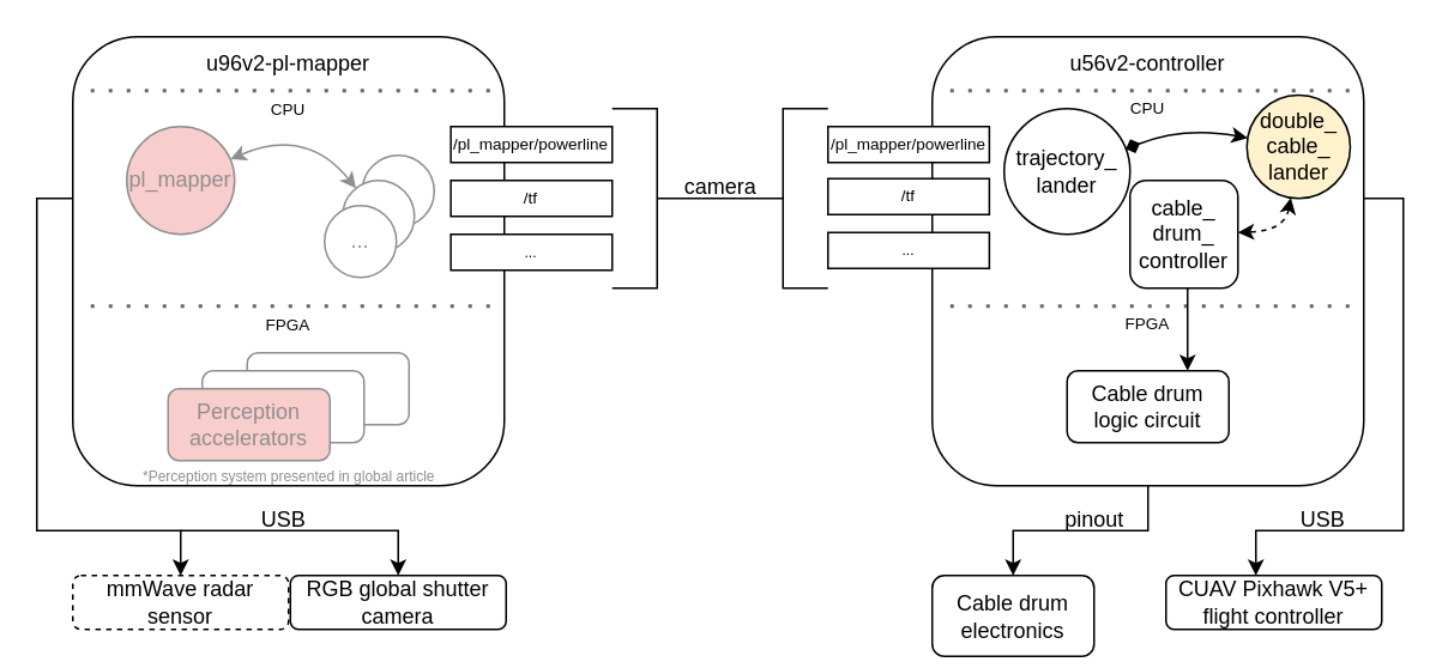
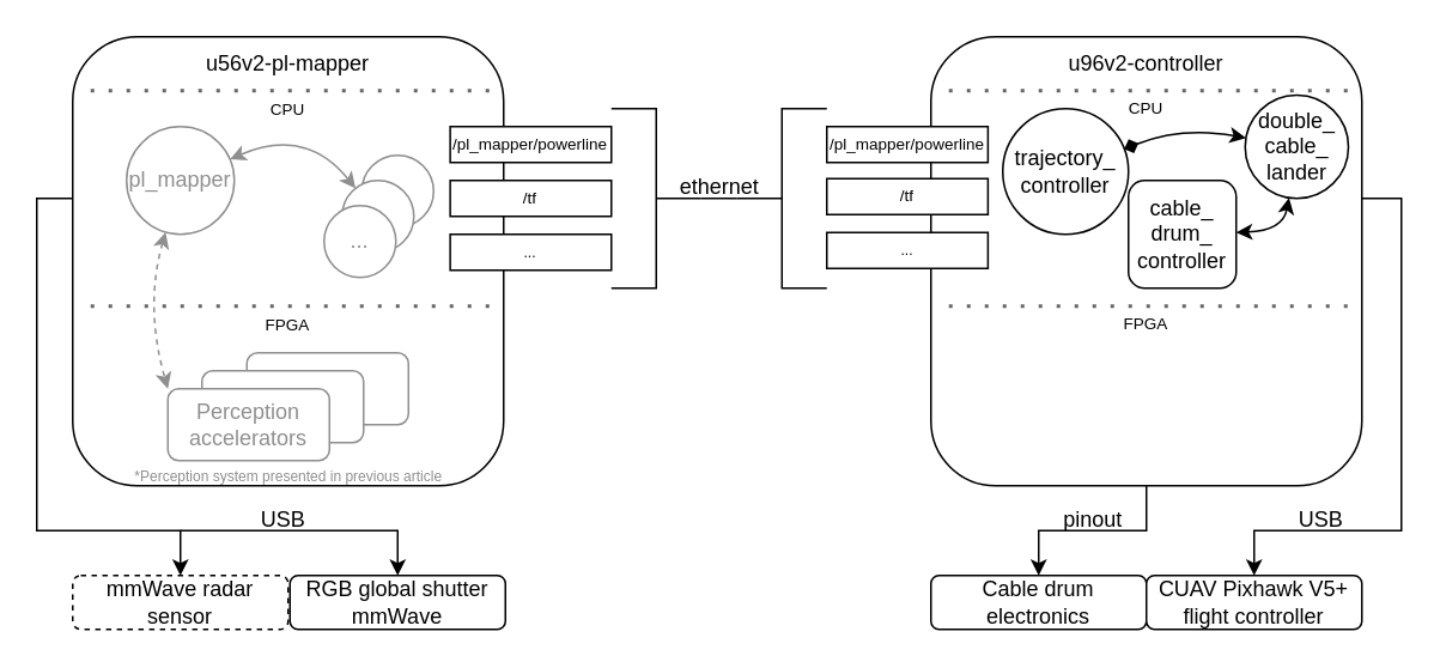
  <mxCell id="0" />
  <mxCell id="1" parent="0" />
  <mxCell id="2" style="edgeStyle=orthogonalEdgeStyle;rounded=0;orthogonalLoop=1;jettySize=auto;html=1;strokeColor=#000000;fontSize=8;fontColor=#000000;startArrow=none;startFill=0;endArrow=classic;endFill=1;" edge="1" parent="1" source="3" target="44"><mxGeometry relative="1" as="geometry"><Array as="points"><mxPoint x="20" y="110" /><mxPoint x="20" y="295" /><mxPoint x="100" y="295" /></Array></mxGeometry></mxCell>
  <mxCell id="3" value="" style="rounded=1;whiteSpace=wrap;html=1;" vertex="1" parent="1"><mxGeometry x="40" y="20" width="240" height="250" as="geometry" /></mxCell>
- <mxCell id="4" value="u96v2-pl-mapper" style="text;html=1;strokeColor=none;fillColor=none;align=center;verticalAlign=middle;whiteSpace=wrap;rounded=0;" vertex="1" parent="1"><mxGeometry x="105" y="20" width="110" height="30" as="geometry" /></mxCell>
+ <mxCell id="4" value="u56v2-pl-mapper" style="text;html=1;strokeColor=none;fillColor=none;align=center;verticalAlign=middle;whiteSpace=wrap;rounded=0;" vertex="1" parent="1"><mxGeometry x="105" y="20" width="110" height="30" as="geometry" /></mxCell>
  <mxCell id="5" value="" style="endArrow=none;dashed=1;html=1;dashPattern=1 4;strokeWidth=2;rounded=0;fillColor=#f5f5f5;strokeColor=#666666;" edge="1" parent="1"><mxGeometry width="50" height="50" relative="1" as="geometry"><mxPoint x="50" y="50" as="sourcePoint" /><mxPoint x="280" y="50" as="targetPoint" /></mxGeometry></mxCell>
  <mxCell id="6" value="&lt;font style=&quot;font-size: 9px;&quot;&gt;CPU&lt;/font&gt;" style="text;html=1;strokeColor=none;fillColor=none;align=center;verticalAlign=middle;whiteSpace=wrap;rounded=0;fontColor=#000000;" vertex="1" parent="1"><mxGeometry x="105" y="45" width="110" height="30" as="geometry" /></mxCell>
- <mxCell id="7" value="&lt;font&gt;pl_mapper&lt;/font&gt;" style="ellipse;whiteSpace=wrap;html=1;aspect=fixed;fontColor=#8F8F8F;strokeColor=#8F8F8F;fillColor=#f8cecc;" vertex="1" parent="1"><mxGeometry x="70" y="70" width="60" height="60" as="geometry" /></mxCell>
+ <mxCell id="7" value="&lt;font&gt;pl_mapper&lt;/font&gt;" style="ellipse;whiteSpace=wrap;html=1;aspect=fixed;fontColor=#8F8F8F;strokeColor=#8F8F8F;" vertex="1" parent="1"><mxGeometry x="70" y="70" width="60" height="60" as="geometry" /></mxCell>
  <mxCell id="8" value="" style="curved=1;endArrow=classic;html=1;rounded=0;fontColor=#8F8F8F;strokeColor=#8F8F8F;startArrow=classic;startFill=1;" edge="1" parent="1" source="7" target="10"><mxGeometry width="50" height="50" relative="1" as="geometry"><mxPoint x="110" y="-10" as="sourcePoint" /><mxPoint x="198" y="90" as="targetPoint" /><Array as="points"><mxPoint x="170" y="70" /></Array></mxGeometry></mxCell>
  <mxCell id="9" value="" style="ellipse;whiteSpace=wrap;html=1;aspect=fixed;fontColor=#8F8F8F;strokeColor=#8F8F8F;" vertex="1" parent="1"><mxGeometry x="201" y="86" width="40" height="40" as="geometry" /></mxCell>
  <mxCell id="10" value="" style="ellipse;whiteSpace=wrap;html=1;aspect=fixed;fontColor=#8F8F8F;strokeColor=#8F8F8F;" vertex="1" parent="1"><mxGeometry x="190" y="100" width="40" height="40" as="geometry" /></mxCell>
  <mxCell id="11" value="..." style="ellipse;whiteSpace=wrap;html=1;aspect=fixed;fontColor=#8F8F8F;strokeColor=#8F8F8F;" vertex="1" parent="1"><mxGeometry x="180" y="114" width="40" height="40" as="geometry" /></mxCell>
  <mxCell id="12" value="" style="endArrow=none;dashed=1;html=1;dashPattern=1 4;strokeWidth=2;rounded=0;fillColor=#f5f5f5;strokeColor=#666666;" edge="1" parent="1"><mxGeometry width="50" height="50" relative="1" as="geometry"><mxPoint x="50" y="170" as="sourcePoint" /><mxPoint x="280" y="170" as="targetPoint" /></mxGeometry></mxCell>
  <mxCell id="13" value="&lt;font style=&quot;font-size: 9px;&quot;&gt;FPGA&lt;/font&gt;" style="text;html=1;strokeColor=none;fillColor=none;align=center;verticalAlign=middle;whiteSpace=wrap;rounded=0;fontSize=9;fontColor=#000000;" vertex="1" parent="1"><mxGeometry x="105" y="166" width="110" height="30" as="geometry" /></mxCell>
  <mxCell id="14" value="" style="rounded=1;whiteSpace=wrap;html=1;fontColor=#8F8F8F;strokeColor=#8F8F8F;" vertex="1" parent="1"><mxGeometry x="137" y="196" width="90" height="40" as="geometry" /></mxCell>
  <mxCell id="15" value="" style="rounded=1;whiteSpace=wrap;html=1;fontColor=#8F8F8F;strokeColor=#8F8F8F;" vertex="1" parent="1"><mxGeometry x="112" y="206" width="90" height="40" as="geometry" /></mxCell>
- <mxCell id="16" value="&lt;div&gt;Perception &lt;br&gt;&lt;/div&gt;&lt;div&gt;accelerators&lt;/div&gt;" style="rounded=1;whiteSpace=wrap;html=1;fontColor=#8F8F8F;strokeColor=#8F8F8F;fillColor=#f8cecc;" vertex="1" parent="1"><mxGeometry x="93" y="216" width="90" height="40" as="geometry" /></mxCell>
- <mxCell id="18" value="&lt;font style=&quot;font-size: 8px;&quot;&gt;*Perception system presented in global article&lt;/font&gt;" style="text;html=1;strokeColor=none;fillColor=none;align=center;verticalAlign=middle;whiteSpace=wrap;rounded=0;fontColor=#8F8F8F;fontSize=8;" vertex="1" parent="1"><mxGeometry x="69.75" y="260" width="180.5" height="10" as="geometry" /></mxCell>
+ <mxCell id="16" value="&lt;div&gt;Perception &lt;br&gt;&lt;/div&gt;&lt;div&gt;accelerators&lt;/div&gt;" style="rounded=1;whiteSpace=wrap;html=1;fontColor=#8F8F8F;strokeColor=#8F8F8F;" vertex="1" parent="1"><mxGeometry x="93" y="216" width="90" height="40" as="geometry" /></mxCell>
+ <mxCell id="17" value="" style="curved=1;endArrow=classic;html=1;rounded=0;strokeColor=#8F8F8F;fontColor=#8F8F8F;entryX=0;entryY=0;entryDx=0;entryDy=0;dashed=1;startArrow=classic;startFill=1;" edge="1" parent="1" source="7" target="16"><mxGeometry width="50" height="50" relative="1" as="geometry"><mxPoint x="60" y="190" as="sourcePoint" /><mxPoint x="110" y="140" as="targetPoint" /><Array as="points"><mxPoint x="80" y="170" /></Array></mxGeometry></mxCell>
+ <mxCell id="18" value="&lt;font style=&quot;font-size: 8px;&quot;&gt;*Perception system presented in previous article&lt;/font&gt;" style="text;html=1;strokeColor=none;fillColor=none;align=center;verticalAlign=middle;whiteSpace=wrap;rounded=0;fontColor=#8F8F8F;fontSize=8;" vertex="1" parent="1"><mxGeometry x="69.75" y="260" width="180.5" height="10" as="geometry" /></mxCell>
  <mxCell id="19" value="/pl_mapper/powerline" style="rounded=0;whiteSpace=wrap;html=1;strokeColor=#000000;fontSize=9;fontColor=#000000;" vertex="1" parent="1"><mxGeometry x="250.25" y="70" width="89.75" height="20" as="geometry" /></mxCell>
  <mxCell id="20" style="edgeStyle=orthogonalEdgeStyle;rounded=0;orthogonalLoop=1;jettySize=auto;html=1;strokeColor=#000000;fontSize=8;fontColor=#000000;startArrow=none;startFill=0;endArrow=classic;endFill=1;" edge="1" parent="1" source="22" target="49"><mxGeometry relative="1" as="geometry"><Array as="points" /></mxGeometry></mxCell>
  <mxCell id="21" style="edgeStyle=orthogonalEdgeStyle;rounded=0;orthogonalLoop=1;jettySize=auto;html=1;strokeColor=#000000;fontSize=12;fontColor=#8F8F8F;startArrow=none;startFill=0;endArrow=classic;endFill=1;" edge="1" parent="1" source="22" target="51"><mxGeometry relative="1" as="geometry"><Array as="points"><mxPoint x="780" y="110" /><mxPoint x="780" y="295" /><mxPoint x="698" y="295" /></Array></mxGeometry></mxCell>
  <mxCell id="22" value="" style="rounded=1;whiteSpace=wrap;html=1;" vertex="1" parent="1"><mxGeometry x="518" y="20" width="240" height="250" as="geometry" /></mxCell>
- <mxCell id="23" value="u56v2-controller" style="text;html=1;strokeColor=none;fillColor=none;align=center;verticalAlign=middle;whiteSpace=wrap;rounded=0;" vertex="1" parent="1"><mxGeometry x="583" y="20" width="110" height="30" as="geometry" /></mxCell>
+ <mxCell id="23" value="u96v2-controller" style="text;html=1;strokeColor=none;fillColor=none;align=center;verticalAlign=middle;whiteSpace=wrap;rounded=0;" vertex="1" parent="1"><mxGeometry x="583" y="20" width="110" height="30" as="geometry" /></mxCell>
  <mxCell id="24" value="" style="endArrow=none;dashed=1;html=1;dashPattern=1 4;strokeWidth=2;rounded=0;fillColor=#f5f5f5;strokeColor=#666666;" edge="1" parent="1"><mxGeometry width="50" height="50" relative="1" as="geometry"><mxPoint x="528" y="50" as="sourcePoint" /><mxPoint x="758" y="50" as="targetPoint" /></mxGeometry></mxCell>
  <mxCell id="25" value="&lt;font style=&quot;font-size: 9px;&quot;&gt;CPU&lt;/font&gt;" style="text;html=1;strokeColor=none;fillColor=none;align=center;verticalAlign=middle;whiteSpace=wrap;rounded=0;fontSize=9;fontColor=#000000;" vertex="1" parent="1"><mxGeometry x="583" y="45" width="110" height="30" as="geometry" /></mxCell>
  <mxCell id="26" value="" style="endArrow=none;dashed=1;html=1;dashPattern=1 4;strokeWidth=2;rounded=0;fillColor=#f5f5f5;strokeColor=#666666;" edge="1" parent="1"><mxGeometry width="50" height="50" relative="1" as="geometry"><mxPoint x="528" y="170" as="sourcePoint" /><mxPoint x="758" y="170" as="targetPoint" /></mxGeometry></mxCell>
  <mxCell id="27" value="&lt;font style=&quot;font-size: 9px;&quot;&gt;FPGA&lt;/font&gt;" style="text;html=1;strokeColor=none;fillColor=none;align=center;verticalAlign=middle;whiteSpace=wrap;rounded=0;fontSize=9;fontColor=#000000;" vertex="1" parent="1"><mxGeometry x="583" y="165" width="110" height="30" as="geometry" /></mxCell>
  <mxCell id="28" style="edgeStyle=orthogonalEdgeStyle;rounded=0;orthogonalLoop=1;jettySize=auto;html=1;exitX=0;exitY=0.5;exitDx=0;exitDy=0;exitPerimeter=0;entryX=0;entryY=0.5;entryDx=0;entryDy=0;entryPerimeter=0;strokeColor=#000000;fontSize=8;fontColor=#000000;startArrow=none;startFill=0;endArrow=none;endFill=0;" edge="1" parent="1" source="29" target="31"><mxGeometry relative="1" as="geometry" /></mxCell>
  <mxCell id="29" value="" style="strokeWidth=1;html=1;shape=mxgraph.flowchart.annotation_2;align=left;labelPosition=right;pointerEvents=1;strokeColor=#000000;fontSize=8;fontColor=#000000;rotation=-180;" vertex="1" parent="1"><mxGeometry x="340" y="60" width="50" height="100" as="geometry" /></mxCell>
  <mxCell id="30" value="/pl_mapper/powerline" style="rounded=0;whiteSpace=wrap;html=1;strokeColor=#000000;fontSize=9;fontColor=#000000;" vertex="1" parent="1"><mxGeometry x="460" y="70" width="89.75" height="20" as="geometry" /></mxCell>
  <mxCell id="31" value="" style="strokeWidth=1;html=1;shape=mxgraph.flowchart.annotation_2;align=left;labelPosition=right;pointerEvents=1;strokeColor=#000000;fontSize=8;fontColor=#000000;rotation=0;" vertex="1" parent="1"><mxGeometry x="410" y="60" width="50" height="100" as="geometry" /></mxCell>
- <mxCell id="32" value="camera" style="text;html=1;align=center;verticalAlign=middle;resizable=0;points=[];autosize=1;strokeColor=none;fillColor=none;fontSize=12;fontColor=#000000;" vertex="1" parent="1"><mxGeometry x="365" y="89" width="70" height="30" as="geometry" /></mxCell>
+ <mxCell id="32" value="ethernet" style="text;html=1;align=center;verticalAlign=middle;resizable=0;points=[];autosize=1;strokeColor=none;fillColor=none;fontSize=12;fontColor=#000000;" vertex="1" parent="1"><mxGeometry x="365" y="89" width="70" height="30" as="geometry" /></mxCell>
  <mxCell id="33" value="/tf" style="rounded=0;whiteSpace=wrap;html=1;strokeColor=#000000;fontSize=9;fontColor=#000000;" vertex="1" parent="1"><mxGeometry x="250.25" y="100" width="89.75" height="20" as="geometry" /></mxCell>
  <mxCell id="34" value="..." style="rounded=0;whiteSpace=wrap;html=1;strokeColor=#000000;fontSize=8;fontColor=#000000;" vertex="1" parent="1"><mxGeometry x="250.25" y="130" width="89.75" height="20" as="geometry" /></mxCell>
  <mxCell id="35" value="/tf" style="rounded=0;whiteSpace=wrap;html=1;strokeColor=#000000;fontSize=9;fontColor=#000000;" vertex="1" parent="1"><mxGeometry x="460" y="99" width="89.75" height="20" as="geometry" /></mxCell>
  <mxCell id="36" value="..." style="rounded=0;whiteSpace=wrap;html=1;strokeColor=#000000;fontSize=8;fontColor=#000000;" vertex="1" parent="1"><mxGeometry x="460" y="129" width="89.75" height="20" as="geometry" /></mxCell>
- <mxCell id="37" value="&lt;div style=&quot;font-size: 12px;&quot;&gt;&lt;font style=&quot;font-size: 12px;&quot;&gt;trajectory_&lt;/font&gt;&lt;/div&gt;&lt;div style=&quot;font-size: 12px;&quot;&gt;&lt;font style=&quot;font-size: 12px;&quot;&gt;lander&lt;/font&gt;&lt;/div&gt;" style="ellipse;whiteSpace=wrap;html=1;aspect=fixed;strokeColor=#000000;strokeWidth=1;fontSize=8;fontColor=#000000;" vertex="1" parent="1"><mxGeometry x="558" y="60" width="70" height="70" as="geometry" /></mxCell>
- <mxCell id="38" style="edgeStyle=orthogonalEdgeStyle;rounded=0;orthogonalLoop=1;jettySize=auto;html=1;strokeColor=#000000;fontSize=8;fontColor=#000000;startArrow=none;startFill=0;endArrow=classic;endFill=1;" edge="1" parent="1" source="39" target="43"><mxGeometry relative="1" as="geometry"><Array as="points"><mxPoint x="660" y="180" /><mxPoint x="660" y="180" /></Array></mxGeometry></mxCell>
+ <mxCell id="37" value="&lt;div style=&quot;font-size: 12px;&quot;&gt;&lt;font style=&quot;font-size: 12px;&quot;&gt;trajectory_&lt;/font&gt;&lt;/div&gt;&lt;div style=&quot;font-size: 12px;&quot;&gt;&lt;font style=&quot;font-size: 12px;&quot;&gt;controller&lt;/font&gt;&lt;/div&gt;" style="ellipse;whiteSpace=wrap;html=1;aspect=fixed;strokeColor=#000000;strokeWidth=1;fontSize=8;fontColor=#000000;" vertex="1" parent="1"><mxGeometry x="558" y="60" width="70" height="70" as="geometry" /></mxCell>
  <mxCell id="39" value="&lt;div style=&quot;font-size: 12px;&quot;&gt;&lt;font style=&quot;font-size: 12px;&quot;&gt;cable_&lt;/font&gt;&lt;/div&gt;&lt;div style=&quot;font-size: 12px;&quot;&gt;&lt;font style=&quot;font-size: 12px;&quot;&gt;drum_&lt;/font&gt;&lt;/div&gt;&lt;div style=&quot;font-size: 12px;&quot;&gt;&lt;font style=&quot;font-size: 12px;&quot;&gt;controller&lt;br&gt;&lt;/font&gt;&lt;/div&gt;" style="whiteSpace=wrap;html=1;aspect=fixed;strokeColor=#000000;strokeWidth=1;fontSize=8;fontColor=#000000;rounded=1;" vertex="1" parent="1"><mxGeometry x="628" y="100" width="60" height="60" as="geometry" /></mxCell>
- <mxCell id="40" value="&lt;div style=&quot;font-size: 12px;&quot;&gt;&lt;font style=&quot;font-size: 12px;&quot;&gt;double_&lt;/font&gt;&lt;/div&gt;&lt;div style=&quot;font-size: 12px;&quot;&gt;&lt;font style=&quot;font-size: 12px;&quot;&gt;cable_&lt;/font&gt;&lt;/div&gt;&lt;div style=&quot;font-size: 12px;&quot;&gt;&lt;font style=&quot;font-size: 12px;&quot;&gt;lander&lt;br&gt;&lt;/font&gt;&lt;/div&gt;" style="ellipse;whiteSpace=wrap;html=1;aspect=fixed;strokeColor=#000000;strokeWidth=1;fontSize=8;fontColor=#000000;fillColor=#fff2cc;" vertex="1" parent="1"><mxGeometry x="693" y="52.5" width="57.5" height="57.5" as="geometry" /></mxCell>
+ <mxCell id="40" value="&lt;div style=&quot;font-size: 12px;&quot;&gt;&lt;font style=&quot;font-size: 12px;&quot;&gt;double_&lt;/font&gt;&lt;/div&gt;&lt;div style=&quot;font-size: 12px;&quot;&gt;&lt;font style=&quot;font-size: 12px;&quot;&gt;cable_&lt;/font&gt;&lt;/div&gt;&lt;div style=&quot;font-size: 12px;&quot;&gt;&lt;font style=&quot;font-size: 12px;&quot;&gt;lander&lt;br&gt;&lt;/font&gt;&lt;/div&gt;" style="ellipse;whiteSpace=wrap;html=1;aspect=fixed;strokeColor=#000000;strokeWidth=1;fontSize=8;fontColor=#000000;" vertex="1" parent="1"><mxGeometry x="693" y="52.5" width="57.5" height="57.5" as="geometry" /></mxCell>
  <mxCell id="41" value="" style="curved=1;endArrow=diamond;html=1;rounded=0;strokeColor=#000000;fontSize=8;fontColor=#000000;startArrow=classic;startFill=1;" edge="1" parent="1" source="40" target="37"><mxGeometry width="50" height="50" relative="1" as="geometry"><mxPoint x="508" y="-10" as="sourcePoint" /><mxPoint x="558" y="-60" as="targetPoint" /><Array as="points"><mxPoint x="658" y="70" /></Array></mxGeometry></mxCell>
- <mxCell id="42" value="" style="curved=1;endArrow=classic;html=1;rounded=0;strokeColor=#000000;fontSize=8;fontColor=#000000;startArrow=classic;startFill=1;dashed=1;" edge="1" parent="1" source="40" target="39"><mxGeometry width="50" height="50" relative="1" as="geometry"><mxPoint x="508" y="-10" as="sourcePoint" /><mxPoint x="558" y="-60" as="targetPoint" /><Array as="points"><mxPoint x="714" y="128" /></Array></mxGeometry></mxCell>
- <mxCell id="43" value="Cable drum logic circuit" style="rounded=1;whiteSpace=wrap;html=1;fontColor=#000000;strokeColor=#000000;" vertex="1" parent="1"><mxGeometry x="593" y="206" width="90" height="40" as="geometry" /></mxCell>
+ <mxCell id="42" value="" style="curved=1;endArrow=classic;html=1;rounded=0;strokeColor=#000000;fontSize=8;fontColor=#000000;startArrow=classic;startFill=1;" edge="1" parent="1" source="40" target="39"><mxGeometry width="50" height="50" relative="1" as="geometry"><mxPoint x="508" y="-10" as="sourcePoint" /><mxPoint x="558" y="-60" as="targetPoint" /><Array as="points"><mxPoint x="714" y="128" /></Array></mxGeometry></mxCell>
  <mxCell id="44" value="mmWave radar sensor" style="rounded=1;whiteSpace=wrap;html=1;strokeColor=#000000;strokeWidth=1;fontSize=12;fontColor=#000000;dashed=1;" vertex="1" parent="1"><mxGeometry x="40" y="320" width="120" height="30" as="geometry" /></mxCell>
- <mxCell id="45" value="RGB global shutter camera" style="rounded=1;whiteSpace=wrap;html=1;strokeColor=#000000;strokeWidth=1;fontSize=12;fontColor=#000000;" vertex="1" parent="1"><mxGeometry x="161" y="320" width="120" height="30" as="geometry" /></mxCell>
+ <mxCell id="45" value="RGB global shutter mmWave" style="rounded=1;whiteSpace=wrap;html=1;strokeColor=#000000;strokeWidth=1;fontSize=12;fontColor=#000000;" vertex="1" parent="1"><mxGeometry x="161" y="320" width="120" height="30" as="geometry" /></mxCell>
  <mxCell id="46" style="edgeStyle=orthogonalEdgeStyle;rounded=0;orthogonalLoop=1;jettySize=auto;html=1;exitX=0.5;exitY=1;exitDx=0;exitDy=0;dashed=1;dashPattern=1 4;strokeColor=#000000;fontSize=8;fontColor=#000000;startArrow=none;startFill=0;endArrow=classic;endFill=1;" edge="1" parent="1" source="44" target="44"><mxGeometry relative="1" as="geometry" /></mxCell>
  <mxCell id="47" style="edgeStyle=orthogonalEdgeStyle;rounded=0;orthogonalLoop=1;jettySize=auto;html=1;strokeColor=#000000;fontSize=8;fontColor=#000000;startArrow=none;startFill=0;endArrow=classic;endFill=1;" edge="1" parent="1" target="45"><mxGeometry relative="1" as="geometry"><mxPoint x="100" y="295" as="sourcePoint" /><Array as="points"><mxPoint x="221" y="295" /></Array></mxGeometry></mxCell>
  <mxCell id="48" value="USB" style="text;html=1;align=center;verticalAlign=middle;resizable=0;points=[];autosize=1;strokeColor=none;fillColor=none;fontSize=12;fontColor=#000000;" vertex="1" parent="1"><mxGeometry x="132" y="274" width="50" height="30" as="geometry" /></mxCell>
- <mxCell id="49" value="Cable drum electronics" style="rounded=1;whiteSpace=wrap;html=1;strokeColor=#000000;strokeWidth=1;fontSize=12;fontColor=#000000;" vertex="1" parent="1"><mxGeometry x="518" y="320" width="90" height="45" as="geometry" /></mxCell>
+ <mxCell id="49" value="Cable drum electronics" style="rounded=1;whiteSpace=wrap;html=1;strokeColor=#000000;strokeWidth=1;fontSize=12;fontColor=#000000;" vertex="1" parent="1"><mxGeometry x="518" y="320" width="120" height="30" as="geometry" /></mxCell>
  <mxCell id="50" value="pinout" style="text;html=1;align=center;verticalAlign=middle;resizable=0;points=[];autosize=1;strokeColor=none;fillColor=none;fontSize=12;fontColor=#000000;rotation=0;" vertex="1" parent="1"><mxGeometry x="578" y="274" width="60" height="30" as="geometry" /></mxCell>
- <mxCell id="51" value="&lt;div&gt;CUAV Pixhawk V5+&lt;/div&gt;flight controller" style="rounded=1;whiteSpace=wrap;html=1;strokeColor=#000000;strokeWidth=1;fontSize=12;fontColor=#000000;" vertex="1" parent="1"><mxGeometry x="648" y="320" width="120" height="30" as="geometry" /></mxCell>
+ <mxCell id="51" value="&lt;div&gt;CUAV Pixhawk V5+&lt;/div&gt;flight controller" style="rounded=1;whiteSpace=wrap;html=1;strokeColor=#000000;strokeWidth=1;fontSize=12;fontColor=#000000;" vertex="1" parent="1"><mxGeometry x="638" y="320" width="120" height="30" as="geometry" /></mxCell>
  <mxCell id="52" value="USB" style="text;html=1;align=center;verticalAlign=middle;resizable=0;points=[];autosize=1;strokeColor=none;fillColor=none;fontSize=12;fontColor=#000000;" vertex="1" parent="1"><mxGeometry x="710" y="274" width="50" height="30" as="geometry" /></mxCell>
